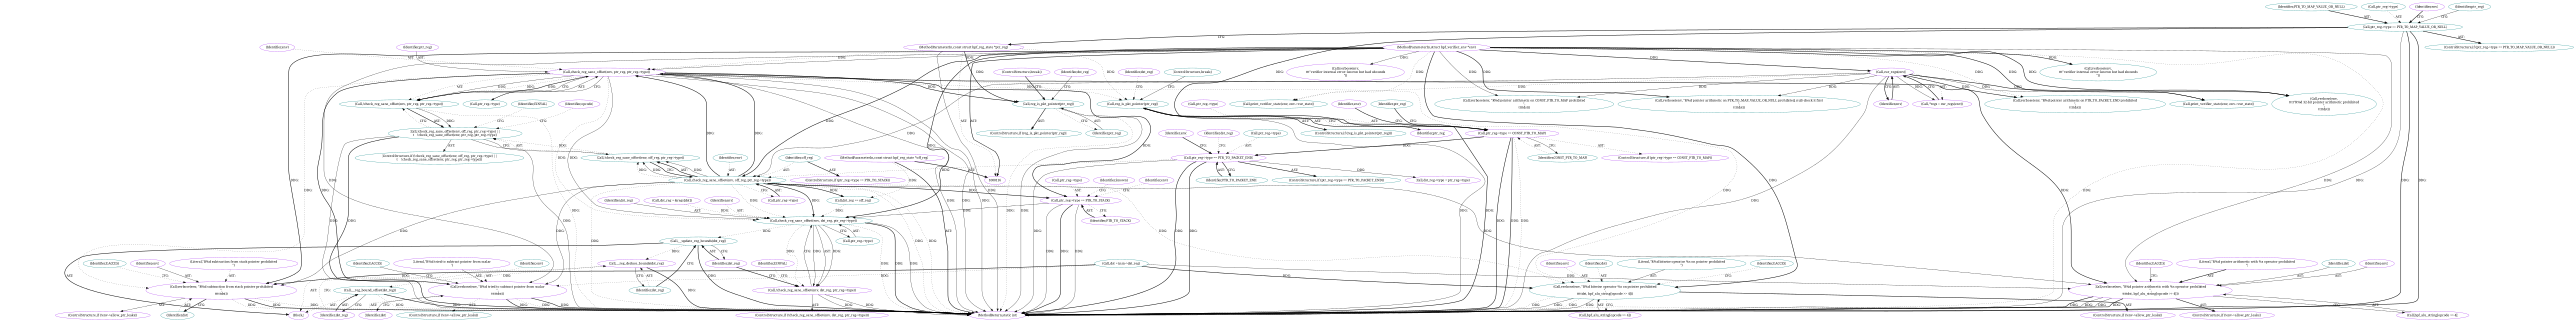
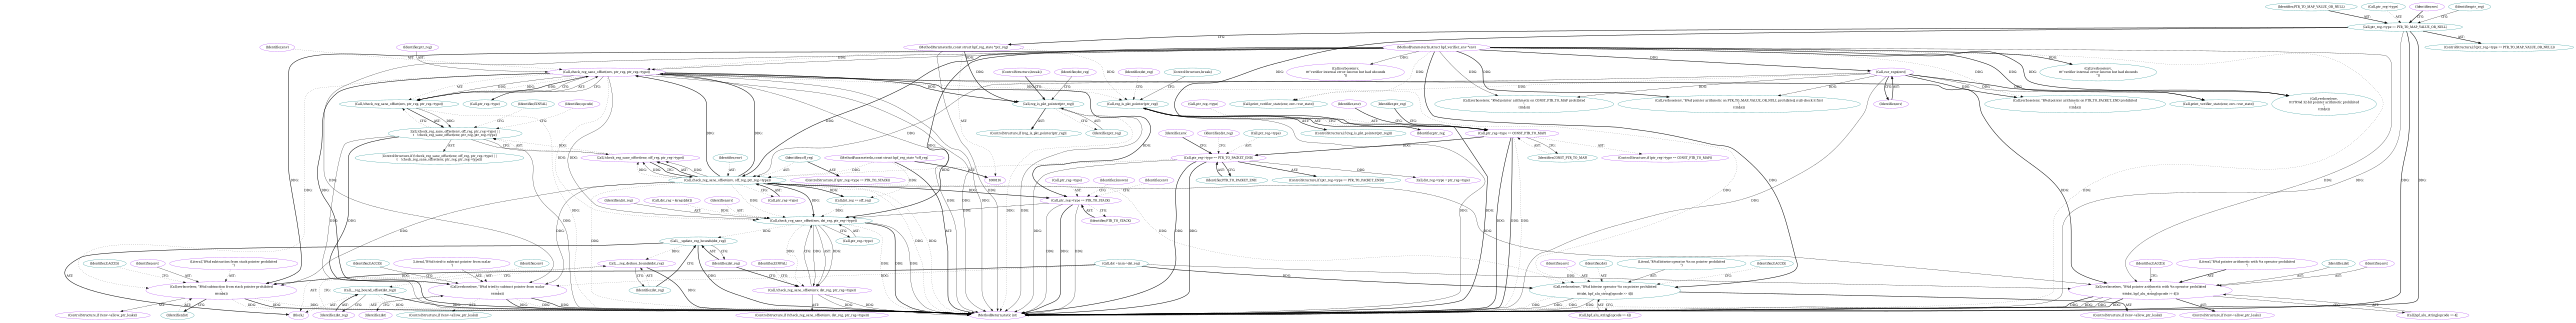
  digraph {
    fontname="Noto Serif"
    node [color=purple fontname="Noto Serif"]
    edge [fontname="Noto Serif" style=bold]
    n1 [label="(Call,check_reg_sane_offset(env, ptr_reg, ptr_reg->type))"]
    n2 [color=teal label="(Call,!check_reg_sane_offset(env, ptr_reg, ptr_reg->type))"]
    n3 [color=teal label="(Call,reg_is_pkt_pointer(ptr_reg))"]
    n4 [label="(Call,verbose(env, \"R%d tried to subtract pointer from scalar\n\",\n\t\t\t\t\tdst))"]
    n5 [label="(Call,ptr_reg->type == PTR_TO_STACK)"]
    n6 [color=teal label="(Call,check_reg_sane_offset(env, dst_reg, ptr_reg->type))"]
    n7 [label="(Call,verbose(env, \"R%d subtraction from stack pointer prohibited\n\",\n\t\t\t\t\tdst))"]
    n8 [color=teal label="(Call,reg_is_pkt_pointer(ptr_reg))"]
    n9 [color=teal label="(Call,verbose(env, \"R%d bitwise operator %s on pointer prohibited\n\",\n\t\t\t\tdst, bpf_alu_string[opcode >> 4]))"]
    n10 [label="(Call,verbose(env, \"R%d pointer arithmetic with %s operator prohibited\n\",\n\t\t\t\tdst, bpf_alu_string[opcode >> 4]))"]
    n11 [label="(MethodReturn,static int)"]
    n12 [color=teal label="(Call,ptr_reg->type)"]
    n13 [color=teal label="(Call,!check_reg_sane_offset(env, off_reg, ptr_reg->type) ||\n\t    !check_reg_sane_offset(env, ptr_reg, ptr_reg->type))"]
    n14 [color=teal label="(Identifier,ptr_reg)"]
    n15 [color=teal label="(ControlStructure,if (reg_is_pkt_pointer(ptr_reg)))"]
    n16 [label="(Identifier,dst)"]
    n17 [color=teal label="(ControlStructure,if (!env->allow_ptr_leaks))"]
    n18 [label="(Identifier,PTR_TO_STACK)"]
    n19 [label="(Call,!check_reg_sane_offset(env, dst_reg, ptr_reg->type))"]
    n20 [color=teal label="(Call,__update_reg_bounds(dst_reg))"]
    n21 [color=teal label="(Call,ptr_reg->type)"]
    n22 [label="(ControlStructure,if (!env->allow_ptr_leaks))"]
    n23 [color=teal label="(Identifier,dst)"]
    n24 [color=teal label="(ControlStructure,if (reg_is_pkt_pointer(ptr_reg)))"]
    n25 [label="(Identifier,ptr_reg)"]
    n26 [label="(ControlStructure,if (!env->allow_ptr_leaks))"]
    n27 [label="(Call,bpf_alu_string[opcode >> 4])"]
    n28 [label="(ControlStructure,if (!env->allow_ptr_leaks))"]
    n29 [label="(Call,bpf_alu_string[opcode >> 4])"]
    n30 [color=teal label="(Call,check_reg_sane_offset(env, off_reg, ptr_reg->type))"]
    n31 [color=teal label="(Call,dst_reg == off_reg)"]
    n32 [label="(Call,ptr_reg->type)"]
-   n33 [color=teal label="(Call,!check_reg_sane_offset(env, off_reg, ptr_reg->type))"]
+   n33 [label="(Call,!check_reg_sane_offset(env, off_reg, ptr_reg->type))"]
    n34 [label="(Call,cur_regs(env))"]
    n35 [color=teal label="(Call,print_verifier_state(env, env->cur_state))"]
    n36 [color=teal label="(Call,verbose(env, \"R%d pointer arithmetic on PTR_TO_MAP_VALUE_OR_NULL prohibited, null-check it first\n\",\n\t\t\t\tdst))"]
    n37 [label="(Identifier,env)"]
    n38 [color=teal label="(Call,print_verifier_state(env, env->cur_state))"]
-   n39 [label="(Call,*regs = cur_regs(env))"]
    n40 [color=teal label="(Call,verbose(env,\n\t\t\t\t\"R%d 32-bit pointer arithmetic prohibited\n\",\n\t\t\t\tdst))"]
    n41 [color=teal label="(Call,verbose(env, \"R%d pointer arithmetic on CONST_PTR_TO_MAP prohibited\n\",\n\t\t\t\tdst))"]
    n42 [color=teal label="(Call,verbose(env, \"R%d pointer arithmetic on PTR_TO_PACKET_END prohibited\n\",\n\t\t\t\tdst))"]
    n43 [label="(MethodParameterIn,struct bpf_verifier_env *env)"]
    n44 [color=teal label="(Call,verbose(env,\n\t\t\t\"verifier internal error: known but bad sbounds\n\"))"]
    n45 [label="(Call,verbose(env,\n\t\t\t\"verifier internal error: known but bad ubounds\n\"))"]
    1000116
    n47 [label="(MethodParameterIn,const struct bpf_reg_state *off_reg)"]
    n48 [label="(Call,ptr_reg->type == PTR_TO_PACKET_END)"]
    n49 [color=teal label="(Identifier,PTR_TO_PACKET_END)"]
    n50 [color=teal label="(ControlStructure,if (ptr_reg->type == PTR_TO_PACKET_END))"]
    n51 [label="(Call,dst_reg->type = ptr_reg->type)"]
    n52 [label="(Call,ptr_reg->type == CONST_PTR_TO_MAP)"]
    n53 [color=teal label="(Identifier,CONST_PTR_TO_MAP)"]
    n54 [label="(ControlStructure,if (ptr_reg->type == CONST_PTR_TO_MAP))"]
    n55 [color=teal label="(Call,ptr_reg->type == PTR_TO_MAP_VALUE_OR_NULL)"]
    n56 [color=teal label="(ControlStructure,if (ptr_reg->type == PTR_TO_MAP_VALUE_OR_NULL))"]
    n57 [label="(MethodParameterIn,const struct bpf_reg_state *ptr_reg)"]
    n58 [color=teal label="(Identifier,PTR_TO_MAP_VALUE_OR_NULL)"]
    n59 [color=teal label="(ControlStructure,if (!check_reg_sane_offset(env, off_reg, ptr_reg->type) ||\n\t    !check_reg_sane_offset(env, ptr_reg, ptr_reg->type)))"]
    n60 [label="(ControlStructure,if (ptr_reg->type == PTR_TO_STACK))"]
    n61 [label="(ControlStructure,if (!check_reg_sane_offset(env, dst_reg, ptr_reg->type)))"]
    n62 [label="(Call,__reg_deduce_bounds(dst_reg))"]
    n63 [label="(Identifier,dst_reg)"]
    n64 [label="(Block,)"]
    n65 [color=teal label="(Call,__reg_bound_offset(dst_reg))"]
    n66 [color=teal label="(Identifier,dst_reg)"]
    n67 [label="(Identifier,dst_reg)"]
    n68 [label="(Identifier,opcode)"]
    n69 [label="(Identifier,dst_reg)"]
    n70 [color=teal label="(Call,ptr_reg->type)"]
    n71 [label="(Identifier,known)"]
    n72 [color=teal label="(Call,ptr_reg->type)"]
    n73 [color=teal label="(Identifier,env)"]
    n74 [color=teal label="(Identifier,off_reg)"]
    n75 [color=teal label="(Identifier,ptr_reg)"]
    n76 [label="(Call,ptr_reg->type)"]
    n77 [color=teal label="(Identifier,EINVAL)"]
    n78 [color=teal label="(Identifier,dst)"]
    n79 [label="(Identifier,env)"]
    n80 [color=teal label="(Identifier,EACCES)"]
    n81 [label="(Identifier,env)"]
    n82 [label="(Identifier,env)"]
    n83 [color=teal label="(Identifier,EACCES)"]
    n84 [label="(Identifier,dst_reg)"]
    n85 [label="(ControlStructure,break;)"]
    n86 [label="(Identifier,EACCES)"]
    n87 [label="(Identifier,dst_reg)"]
    n88 [label="(Literal,\"R%d pointer arithmetic with %s operator prohibited\n\")"]
    n89 [label="(Identifier,env)"]
    n90 [label="(Call,dst_reg = &regs[dst])"]
    n91 [label="(Literal,\"R%d subtraction from stack pointer prohibited\n\")"]
    n92 [color=teal label="(ControlStructure,break;)"]
    n93 [label="(Identifier,env)"]
    n94 [color=teal label="(Literal,\"R%d bitwise operator %s on pointer prohibited\n\")"]
    n95 [label="(Identifier,ptr_reg)"]
    n96 [label="(Literal,\"R%d tried to subtract pointer from scalar\n\")"]
    n97 [label="(Identifier,EINVAL)"]
    n98 [color=teal label="(Identifier,EACCES)"]
    n99 [color=teal label="(Identifier,dst)"]
    n100 [color=teal label="(Identifier,env)"]
    n101 [label="(Identifier,env)"]
    n102 [color=teal label="(Identifier,ptr_reg)"]
    n103 [label="(Identifier,env)"]
    n104 [color=teal label="(Call,dst = insn->dst_reg)"]
    n105 [label="(Call,ptr_reg->type)"]
    n106 [label="(Identifier,dst_reg)"]
    n107 [label="(Identifier,env)"]
    n108 [label="(Identifier,env)"]
    n1 -> n2 [label="AST: " style=dotted]
    n1 -> n2 [label="DDG: " style=solid]
    n1 -> n2 [label="DDG: " style=dotted]
    n1 -> n2 [label="DDG: "]
    n1 -> n3 [label="DDG: "]
    n1 -> n4 [label="DDG: "]
    n1 -> n5 [label="DDG: "]
    n1 -> n6 [label="DDG: " style=solid]
    n1 -> n6 [label="DDG: " style=dotted]
    n1 -> n7 [label="DDG: " style=dotted]
    n1 -> n8 [label="DDG: " style=dotted]
    n1 -> n9 [label="DDG: " style=dotted]
    n1 -> n10 [label="DDG: "]
    n1 -> n11 [label="DDG: " style=solid]
    n1 -> n11 [label="DDG: " style=solid]
    n1 -> n11 [label="DDG: " style=solid]
    n1 -> n12 [label="CFG: " style=solid]
    n2 -> n1 [label="CFG: " style=solid]
    n2 -> n11 [label="DDG: " style=dotted]
    n2 -> n13 [label="AST: "]
    n2 -> n13 [label="DDG: " style=solid]
    n3 -> n11 [label="DDG: " style=solid]
    n3 -> n11 [label="DDG: " style=dotted]
    n3 -> n14 [label="CFG: " style=dotted]
    n3 -> n15 [label="AST: "]
    n4 -> n11 [label="DDG: " style=dotted]
    n4 -> n11 [label="DDG: "]
    n4 -> n11 [label="DDG: "]
    n4 -> n16 [label="CFG: " style=solid]
    n4 -> n17 [label="AST: " style=dotted]
    n5 -> n6 [label="DDG: " style=solid]
    n5 -> n11 [label="DDG: " style=solid]
    n5 -> n11 [label="DDG: " style=solid]
    n5 -> n11 [label="DDG: "]
    n5 -> n18 [label="CFG: " style=dotted]
    n6 -> n11 [label="DDG: "]
    n6 -> n11 [label="DDG: " style=solid]
    n6 -> n11 [label="DDG: " style=dotted]
    n6 -> n19 [label="AST: " style=solid]
    n6 -> n19 [label="DDG: " style=solid]
    n6 -> n19 [label="DDG: " style=solid]
    n6 -> n19 [label="DDG: " style=dotted]
    n6 -> n20 [label="DDG: " style=dotted]
    n6 -> n21 [label="CFG: " style=solid]
    n7 -> n11 [label="DDG: " style=dotted]
    n7 -> n11 [label="DDG: "]
    n7 -> n11 [label="DDG: " style=dotted]
    n7 -> n22 [label="AST: " style=solid]
    n7 -> n23 [label="CFG: "]
    n8 -> n11 [label="DDG: " style=solid]
    n8 -> n11 [label="DDG: "]
    n8 -> n24 [label="AST: "]
    n8 -> n25 [label="CFG: " style=dotted]
    n9 -> n11 [label="DDG: " style=solid]
    n9 -> n11 [label="DDG: " style=dotted]
    n9 -> n11 [label="DDG: " style=solid]
    n9 -> n11 [label="DDG: " style=dotted]
    n9 -> n26 [label="AST: "]
    n9 -> n27 [label="CFG: " style=dotted]
    n10 -> n11 [label="DDG: "]
    n10 -> n11 [label="DDG: "]
    n10 -> n11 [label="DDG: " style=solid]
    n10 -> n11 [label="DDG: " style=solid]
    n10 -> n28 [label="AST: "]
    n10 -> n29 [label="CFG: " style=solid]
    n12 -> n1 [label="AST: " style=solid]
    n13 -> n2 [label="CFG: " style=dotted]
    n13 -> n11 [label="DDG: " style=solid]
    n13 -> n11 [label="DDG: " style=solid]
    n13 -> n11 [label="DDG: "]
    n13 -> n33 [label="CFG: " style=solid]
    n13 -> n59 [label="AST: " style=solid]
    n14 -> n3 [label="AST: " style=solid]
    n16 -> n4 [label="AST: " style=dotted]
    n18 -> n5 [label="AST: "]
    n19 -> n6 [label="CFG: " style=solid]
    n19 -> n11 [label="DDG: " style=solid]
    n19 -> n11 [label="DDG: " style=solid]
    n19 -> n61 [label="AST: " style=solid]
    n20 -> n11 [label="DDG: "]
    n20 -> n62 [label="DDG: " style=dotted]
    n20 -> n63 [label="CFG: " style=solid]
    n20 -> n64 [label="AST: "]
    n21 -> n6 [label="AST: " style=solid]
    n23 -> n7 [label="AST: " style=dotted]
    n25 -> n8 [label="AST: "]
    n27 -> n9 [label="AST: " style=solid]
    n29 -> n10 [label="AST: " style=solid]
    n30 -> n1 [label="DDG: "]
    n30 -> n1 [label="DDG: "]
    n30 -> n4 [label="DDG: " style=solid]
    n30 -> n5 [label="DDG: "]
    n30 -> n6 [label="DDG: " style=dotted]
    n30 -> n6 [label="DDG: "]
    n30 -> n7 [label="DDG: " style=solid]
    n30 -> n9 [label="DDG: " style=dotted]
    n30 -> n10 [label="DDG: " style=solid]
    n30 -> n11 [label="DDG: " style=dotted]
    n30 -> n11 [label="DDG: " style=dotted]
    n30 -> n11 [label="DDG: " style=dotted]
    n30 -> n31 [label="DDG: "]
    n30 -> n32 [label="CFG: " style=dotted]
    n30 -> n33 [label="AST: "]
    n30 -> n33 [label="DDG: " style=solid]
    n30 -> n33 [label="DDG: " style=dotted]
    n30 -> n33 [label="DDG: " style=solid]
    n31 -> n6 [label="DDG: " style=dotted]
    n32 -> n30 [label="AST: "]
    n33 -> n13 [label="AST: " style=dotted]
    n33 -> n13 [label="DDG: " style=dotted]
    n33 -> n30 [label="CFG: "]
    n34 -> n11 [label="DDG: " style=solid]
    n34 -> n30 [label="DDG: " style=solid]
    n34 -> n35 [label="DDG: " style=dotted]
    n34 -> n36 [label="DDG: " style=solid]
    n34 -> n37 [label="CFG: "]
    n34 -> n38 [label="DDG: " style=solid]
-   n34 -> n39 [label="AST: " style=dotted]
-   n34 -> n39 [label="DDG: " style=solid]
    n34 -> n40 [label="DDG: "]
    n34 -> n41 [label="DDG: " style=solid]
    n34 -> n42 [label="DDG: "]
    n37 -> n34 [label="AST: "]
-   n39 -> n34 [label="CFG: "]
    n43 -> n1 [label="DDG: " style=solid]
    n43 -> n4 [label="DDG: " style=solid]
    n43 -> n6 [label="DDG: "]
    n43 -> n7 [label="DDG: "]
    n43 -> n9 [label="DDG: "]
    n43 -> n10 [label="DDG: " style=solid]
    n43 -> n11 [label="DDG: " style=dotted]
    n43 -> n30 [label="DDG: "]
    n43 -> n34 [label="DDG: "]
    n43 -> n35 [label="DDG: " style=dotted]
    n43 -> n36 [label="DDG: "]
    n43 -> n38 [label="DDG: "]
    n43 -> n40 [label="DDG: "]
    n43 -> n41 [label="DDG: " style=solid]
    n43 -> n42 [label="DDG: " style=dotted]
    n43 -> n44 [label="DDG: "]
    n43 -> n45 [label="DDG: " style=solid]
-   n43 -> 1000116 [label="AST: "]
    n47 -> n11 [label="AST: "]
+   n47 -> n30 [label="DDG: " style=dotted]
    n47 -> n31 [label="DDG: " style=dotted]
    n47 -> 1000116 [label="AST: "]
    n48 -> n11 [label="DDG: " style=solid]
    n48 -> n11 [label="DDG: "]
    n48 -> n11 [label="DDG: "]
    n48 -> n30 [label="DDG: " style=dotted]
    n48 -> n49 [label="CFG: "]
    n48 -> n50 [label="AST: "]
    n48 -> n51 [label="DDG: " style=solid]
    n49 -> n48 [label="AST: "]
    n52 -> n11 [label="DDG: "]
    n52 -> n11 [label="DDG: " style=dotted]
    n52 -> n11 [label="DDG: "]
    n52 -> n48 [label="DDG: "]
    n52 -> n53 [label="CFG: " style=solid]
    n52 -> n54 [label="AST: " style=dotted]
    n53 -> n52 [label="AST: " style=dotted]
    n55 -> n11 [label="DDG: " style=solid]
    n55 -> n11 [label="DDG: "]
    n55 -> n11 [label="DDG: "]
    n55 -> n52 [label="DDG: "]
    n55 -> n56 [label="AST: "]
    n55 -> n57 [label="CFG: "]
    n57 -> n1 [label="DDG: " style=dotted]
    n57 -> n3 [label="DDG: "]
    n57 -> n8 [label="DDG: " style=dotted]
    n57 -> n11 [label="DDG: " style=solid]
    n57 -> 1000116 [label="AST: " style=dotted]
    n58 -> n55 [label="AST: "]
    n62 -> n11 [label="DDG: "]
    n62 -> n64 [label="AST: " style=dotted]
-   n62 -> n65 [label="DDG: " style=dotted]
+   n62 -> n65 [label="CFG: " style=dotted]
    n62 -> n66 [label="CFG: " style=solid]
    n63 -> n19 [label="CFG: "]
    n63 -> n20 [label="AST: "]
    n65 -> n11 [label="DDG: " style=dotted]
    n65 -> n11 [label="DDG: "]
    n65 -> n64 [label="AST: " style=dotted]
    n65 -> n67 [label="CFG: " style=solid]
    n66 -> n20 [label="CFG: "]
    n66 -> n62 [label="AST: " style=dotted]
    n67 -> n62 [label="CFG: " style=dotted]
    n67 -> n65 [label="AST: "]
    n68 -> n13 [label="CFG: " style=dotted]
    n69 -> n6 [label="AST: " style=solid]
    n70 -> n48 [label="AST: " style=dotted]
    n71 -> n5 [label="CFG: " style=dotted]
    n72 -> n55 [label="AST: " style=dotted]
    n73 -> n30 [label="AST: " style=dotted]
    n74 -> n30 [label="AST: " style=dotted]
    n74 -> n60 [label="AST: "]
    n75 -> n52 [label="CFG: "]
    n76 -> n52 [label="AST: " style=dotted]
    n77 -> n13 [label="CFG: " style=dotted]
    n78 -> n9 [label="AST: " style=dotted]
    n79 -> n5 [label="CFG: " style=dotted]
    n80 -> n7 [label="CFG: " style=dotted]
    n81 -> n1 [label="AST: " style=dotted]
    n82 -> n55 [label="CFG: "]
    n83 -> n4 [label="CFG: " style=solid]
    n84 -> n8 [label="CFG: " style=dotted]
    n85 -> n3 [label="CFG: "]
    n86 -> n10 [label="CFG: " style=solid]
    n87 -> n3 [label="CFG: " style=solid]
    n88 -> n10 [label="AST: "]
    n89 -> n7 [label="AST: " style=solid]
    n90 -> n6 [label="DDG: " style=dotted]
    n91 -> n7 [label="AST: " style=dotted]
    n92 -> n8 [label="CFG: " style=solid]
    n93 -> n52 [label="CFG: "]
    n94 -> n9 [label="AST: " style=solid]
    n95 -> n1 [label="AST: " style=solid]
    n96 -> n4 [label="AST: " style=solid]
    n97 -> n19 [label="CFG: " style=dotted]
    n98 -> n9 [label="CFG: " style=dotted]
    n99 -> n10 [label="AST: " style=solid]
    n100 -> n4 [label="AST: " style=dotted]
    n101 -> n48 [label="CFG: "]
    n102 -> n55 [label="CFG: " style=solid]
    n103 -> n10 [label="AST: " style=solid]
    n104 -> n4 [label="DDG: " style=dotted]
    n104 -> n7 [label="DDG: "]
    n104 -> n9 [label="DDG: "]
    n104 -> n10 [label="DDG: " style=solid]
    n105 -> n5 [label="AST: " style=dotted]
    n106 -> n48 [label="CFG: " style=dotted]
    n107 -> n9 [label="AST: " style=dotted]
    n108 -> n6 [label="AST: " style=dotted]
  }
